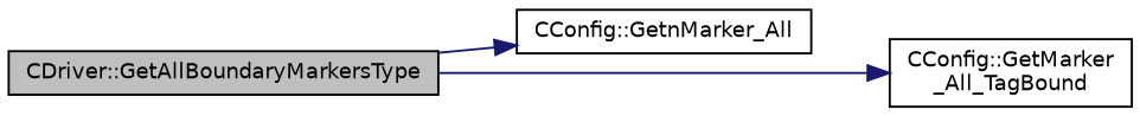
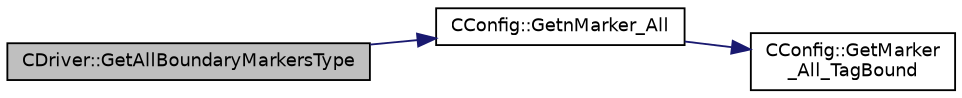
  digraph {
    rankdir=LR
    node [color=black fillcolor=white fontname=Helvetica fontsize=10 shape=record style=filled]
    edge [color=midnightblue fontname=Helvetica fontsize=10 labelfontname=Helvetica labelfontsize=10 style=solid]
    n1 [fillcolor=grey75 fontcolor=black height=0.2 label="CDriver::GetAllBoundaryMarkersType" width=0.4]
    n2 [height=0.2 label="CConfig::GetnMarker_All" width=0.4]
    n3 [height=0.2 label="CConfig::GetMarker\l_All_TagBound" width=0.4]
    n1 -> n2
-   n1 -> n3
+   n2 -> n3
  }
